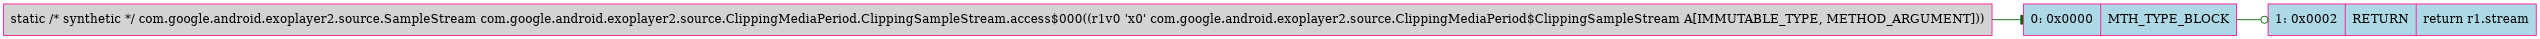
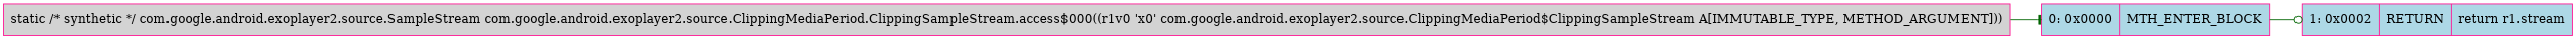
  digraph {
    rankdir=LR
    node [shape=record style=filled fillcolor=lightblue color=deeppink]
    edge [color=darkgreen]
-   n1 [label="{0\:\ 0x0000|MTH_TYPE_BLOCK\l}"]
+   n1 [label="{0\:\ 0x0000|MTH_ENTER_BLOCK\l}"]
    n2 [label="{1\:\ 0x0002|RETURN\l|return r1.stream\l}"]
    n3 [label="{static \/* synthetic *\/ com.google.android.exoplayer2.source.SampleStream com.google.android.exoplayer2.source.ClippingMediaPeriod.ClippingSampleStream.access$000((r1v0 'x0' com.google.android.exoplayer2.source.ClippingMediaPeriod$ClippingSampleStream A[IMMUTABLE_TYPE, METHOD_ARGUMENT])) }" fillcolor=lightgrey]
    n1 -> n2 [arrowhead=odot]
    n3 -> n1 [arrowhead=tee]
  }
